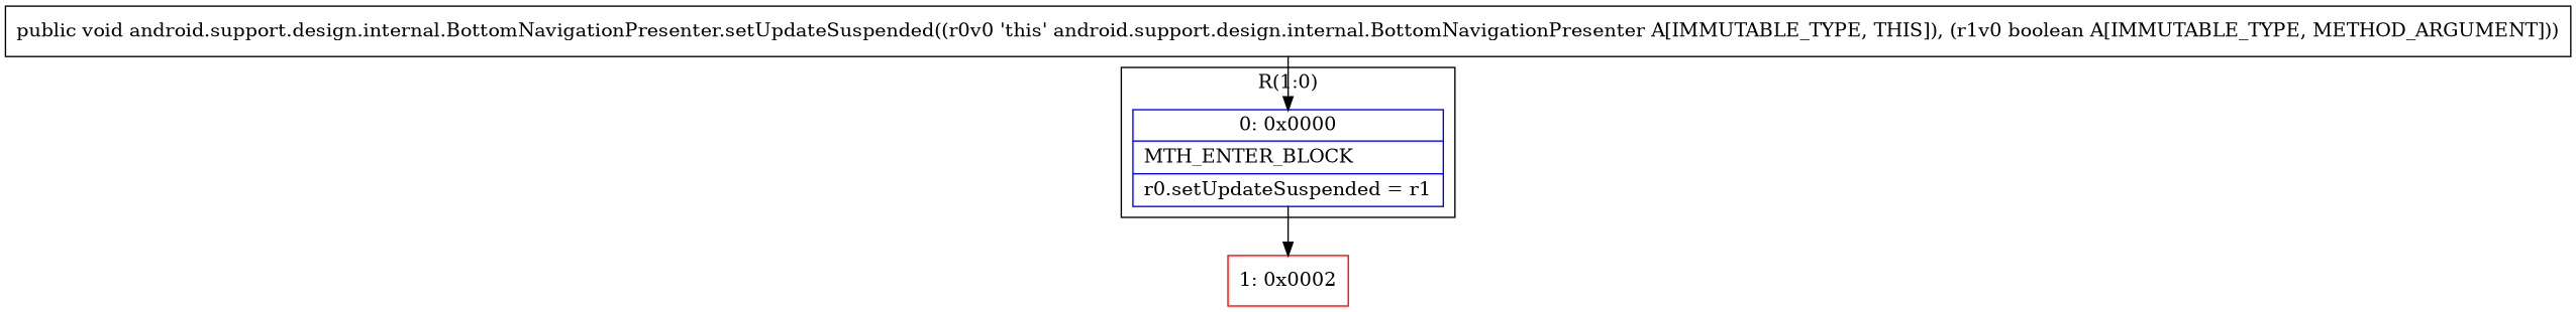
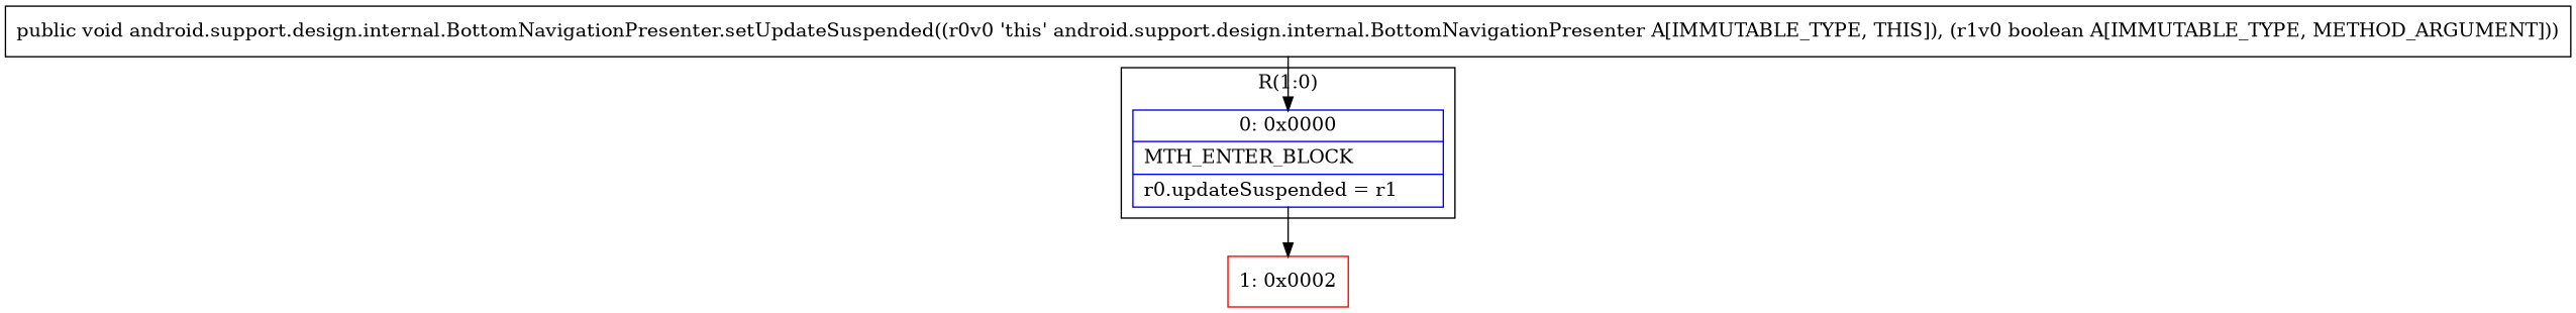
  digraph {
    node [shape=record]
-   n1 [color=blue label="{0\:\ 0x0000|MTH_ENTER_BLOCK\l|r0.setUpdateSuspended = r1\l}"]
+   n1 [color=blue label="{0\:\ 0x0000|MTH_ENTER_BLOCK\l|r0.updateSuspended = r1\l}"]
    n2 [color=red label="{1\:\ 0x0002}"]
    n3 [label="{public void android.support.design.internal.BottomNavigationPresenter.setUpdateSuspended((r0v0 'this' android.support.design.internal.BottomNavigationPresenter A[IMMUTABLE_TYPE, THIS]), (r1v0 boolean A[IMMUTABLE_TYPE, METHOD_ARGUMENT])) }"]
    subgraph cluster_1 {
      label="R(1:0)"
      n1
    }
    n1 -> n2
    n3 -> n1
  }
